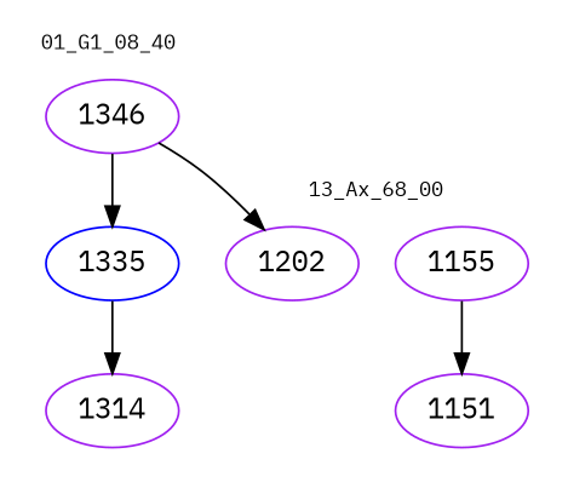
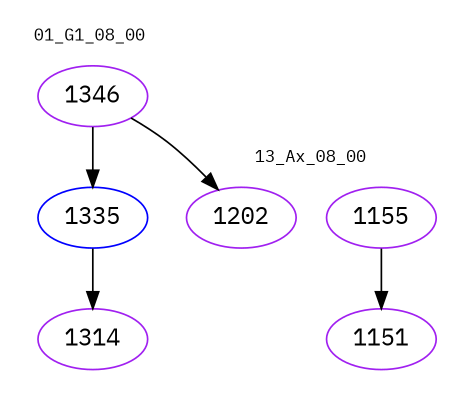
  digraph {
    fontname="IBM Plex Mono"
    node [color=purple fontname="IBM Plex Mono"]
    edge [color=black fontname="IBM Plex Mono"]
    n1 [label=1155]
    n2 [label=1151]
    n3 [label=1202]
    n4 [label=1346]
    n5 [color=blue label=1335]
    n6 [label=1314]
    subgraph cluster_1 {
      color=white
      fontsize=10
-     label="13_Ax_68_00"
+     label="13_Ax_08_00"
      n1
      n2
      n3
    }
    subgraph cluster_2 {
      color=white
      fontsize=10
-     label="01_G1_08_40"
+     label="01_G1_08_00"
      n4
      n5
      n6
    }
    n1 -> n2
    n4 -> n3
    n4 -> n5
    n5 -> n6
  }
